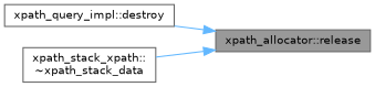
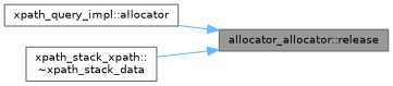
  digraph {
    rankdir=RL
    node [color=grey40 fillcolor=white fontname=Helvetica fontsize=10 shape=box style=filled]
    edge [color=steelblue1 dir=back fontname=Helvetica fontsize=10 labelfontname=Helvetica labelfontsize=10 style=solid]
-   n1 [color=gray40 fillcolor=grey60 fontcolor=black height=0.2 label="xpath_allocator::release" width=0.4]
-   n2 [height=0.2 label="xpath_query_impl::destroy" width=0.4]
+   n1 [color=gray40 fillcolor=grey60 fontcolor=black height=0.2 label="allocator_allocator::release" width=0.4]
+   n2 [height=0.2 label="xpath_query_impl::allocator" width=0.4]
    n3 [height=0.2 label="xpath_stack_xpath::\l~xpath_stack_data" width=0.4]
    n1 -> n2
    n1 -> n3
  }
